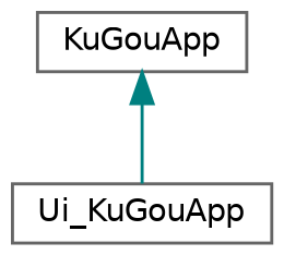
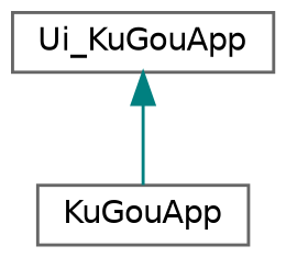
  digraph {
    rankdir=TB
    node [color=grey40 fillcolor=white fontname=Helvetica fontsize=10 shape=box style=filled]
    n1 [height=0.2 label=Ui_KuGouApp width=0.4]
    n2 [height=0.2 label=KuGouApp width=0.4]
-   n2 -> n1 [color=teal dir=back fontname=Helvetica fontsize=10 labelfontname=Helvetica labelfontsize=10 style=solid]
+   n1 -> n2 [color=teal dir=back fontname=Helvetica fontsize=10 labelfontname=Helvetica labelfontsize=10 style=solid]
  }
